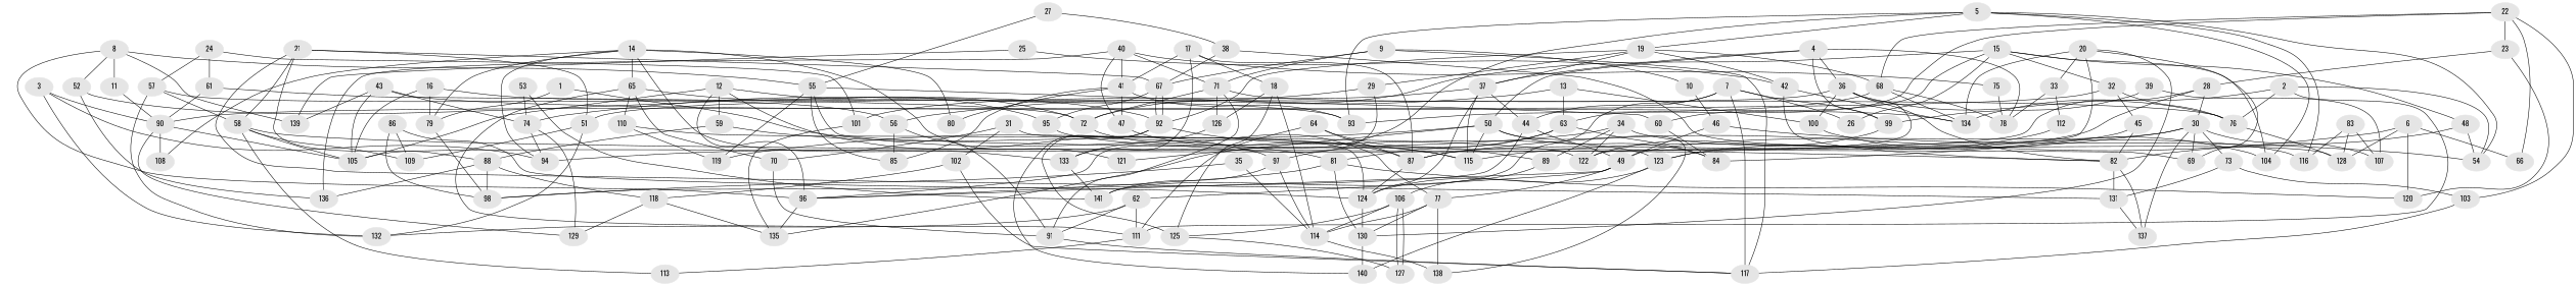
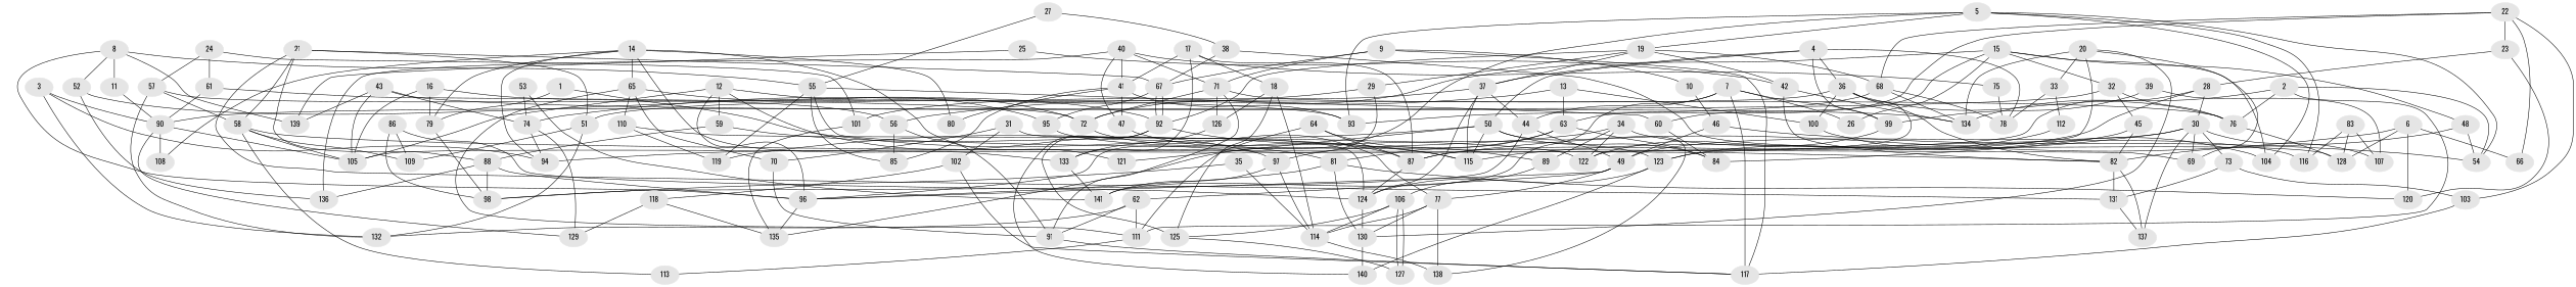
  graph {
    fontname=Oswald
    node [color=gray90 fontname=Oswald style=filled]
    edge [fontname=Oswald]
    1
    79
    115
    98
    2
    54
    76
    111
    134
    128
    113
    3
    90
    94
    132
    105
    108
    129
    4
    36
    37
    50
    78
    99
    100
    51
    82
    123
    44
    101
    124
    121
    84
    119
    138
    122
    5
    19
    93
    104
    116
    135
    29
    42
    68
    92
    6
    66
    87
    120
    7
    26
    117
    141
    49
    8
    11
    52
    55
    96
    139
    136
    60
    69
    85
    9
    10
    67
    71
    46
    95
    72
    126
    91
    12
    59
    97
    88
    81
    77
    114
    13
    56
    63
    14
    65
    80
    133
    70
    110
    15
    32
    48
    45
    16
    17
    18
    41
    125
    47
    127
    74
    140
    20
    33
    130
    112
    21
    58
    131
    109
    137
    22
    23
    103
    28
    30
    24
    57
    61
    25
    27
    38
    73
    107
    62
    31
    102
    118
    34
    89
    106
    35
    39
    40
    75
    43
    53
    64
    83
    86
    1 -- 79
    1 -- 115
    79 -- 98
    2 -- 54
    2 -- 76
    2 -- 111
    2 -- 134
    76 -- 128
    111 -- 113
    3 -- 90
    3 -- 94
    3 -- 132
    90 -- 105
    90 -- 108
    90 -- 129
    4 -- 36
    4 -- 37
    4 -- 50
    4 -- 78
    4 -- 99
    36 -- 76
    36 -- 100
    36 -- 51
    36 -- 82
    36 -- 123
    37 -- 115
    37 -- 44
    37 -- 101
    37 -- 124
    50 -- 115
    50 -- 121
    50 -- 84
    50 -- 119
    50 -- 138
    99 -- 122
    100 -- 104
    51 -- 132
    51 -- 109
    82 -- 131
    82 -- 137
    123 -- 124
    123 -- 140
    44 -- 98
    44 -- 49
    101 -- 135
    124 -- 130
    5 -- 54
    5 -- 19
    5 -- 93
    5 -- 104
    5 -- 116
    5 -- 135
    19 -- 37
    19 -- 29
    19 -- 42
    19 -- 68
    19 -- 92
    29 -- 96
    29 -- 74
    42 -- 134
    42 -- 82
    68 -- 134
    68 -- 78
    68 -- 93
    92 -- 115
    92 -- 125
    92 -- 140
    6 -- 128
    6 -- 66
    6 -- 87
    6 -- 120
    87 -- 124
    7 -- 99
    7 -- 44
    7 -- 26
    7 -- 117
    7 -- 141
    49 -- 96
    49 -- 77
    49 -- 62
    8 -- 11
    8 -- 52
    8 -- 55
    8 -- 96
    8 -- 139
    11 -- 90
    52 -- 92
    52 -- 136
    55 -- 119
    55 -- 60
    55 -- 69
    55 -- 85
    96 -- 135
    60 -- 84
    9 -- 117
    9 -- 10
    9 -- 67
    9 -- 71
    10 -- 46
    67 -- 92
    67 -- 92
    67 -- 95
    71 -- 76
    71 -- 72
    71 -- 126
    71 -- 91
    46 -- 54
    46 -- 49
    95 -- 123
    72 -- 77
    126 -- 133
    91 -- 117
    12 -- 105
    12 -- 96
    12 -- 72
    12 -- 59
    12 -- 97
    59 -- 88
    59 -- 81
    97 -- 141
    97 -- 114
    88 -- 98
-   88 -- 118
+   88 -- 96
    88 -- 136
    81 -- 120
    81 -- 96
    81 -- 130
    77 -- 138
    77 -- 114
    77 -- 130
    114 -- 138
    13 -- 100
    13 -- 56
    13 -- 63
    56 -- 85
    56 -- 91
    63 -- 84
    63 -- 97
    63 -- 81
    14 -- 79
    14 -- 94
    14 -- 108
    14 -- 121
    14 -- 65
    14 -- 80
    14 -- 133
    65 -- 111
    65 -- 95
    65 -- 70
    65 -- 110
    133 -- 141
    70 -- 91
    110 -- 119
    110 -- 122
    15 -- 104
    15 -- 26
    15 -- 60
    15 -- 72
    15 -- 32
    15 -- 48
    32 -- 76
    32 -- 90
    32 -- 45
    48 -- 54
    48 -- 82
    45 -- 82
    45 -- 84
    16 -- 79
    16 -- 105
    16 -- 56
    17 -- 87
    17 -- 133
    17 -- 18
    17 -- 41
    18 -- 126
    18 -- 114
    18 -- 125
    41 -- 93
    41 -- 85
    41 -- 80
    41 -- 47
    125 -- 127
    47 -- 87
    74 -- 94
    74 -- 129
    20 -- 134
    20 -- 122
    20 -- 69
    20 -- 33
    20 -- 130
    33 -- 78
    33 -- 112
    130 -- 140
    112 -- 123
    21 -- 51
    21 -- 67
    21 -- 88
    21 -- 58
    21 -- 131
    58 -- 113
    58 -- 105
    58 -- 82
    58 -- 109
    131 -- 137
    22 -- 68
    22 -- 66
    22 -- 63
    22 -- 23
    22 -- 103
    23 -- 120
    23 -- 28
    103 -- 117
    28 -- 105
    28 -- 87
    28 -- 30
    30 -- 115
    30 -- 49
    30 -- 69
    30 -- 137
    30 -- 73
    30 -- 107
    24 -- 101
    24 -- 57
    24 -- 61
    57 -- 132
    57 -- 93
    57 -- 58
    61 -- 90
    61 -- 72
    25 -- 42
    25 -- 139
    27 -- 55
    27 -- 38
    38 -- 128
    38 -- 67
    73 -- 131
    73 -- 103
    62 -- 111
    62 -- 132
    62 -- 91
    31 -- 124
    31 -- 70
    31 -- 102
    102 -- 117
    102 -- 118
    118 -- 129
    118 -- 135
    34 -- 94
    34 -- 122
    34 -- 116
    34 -- 89
    89 -- 106
    106 -- 114
    106 -- 125
    106 -- 127
    106 -- 127
    35 -- 98
    35 -- 114
    39 -- 99
    39 -- 107
    40 -- 136
    40 -- 71
    40 -- 41
    40 -- 47
    40 -- 75
    75 -- 78
    43 -- 134
    43 -- 105
    43 -- 139
    43 -- 74
    53 -- 141
    53 -- 74
    64 -- 111
    64 -- 87
    64 -- 89
    83 -- 128
    83 -- 116
    83 -- 107
    86 -- 98
    86 -- 124
    86 -- 109
  }
